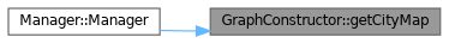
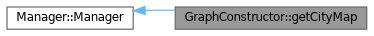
  digraph {
    rankdir=RL
    node [fontname=Helvetica fontsize=10 shape=box style=filled]
    n1 [color=gray40 fillcolor=grey60 fontcolor=black height=0.2 label="GraphConstructor::getCityMap" width=0.4]
    n2 [color=grey40 fillcolor=white height=0.2 label="Manager::Manager" width=0.4]
-   n1 -> n2 [color=steelblue1 dir=back fontname=Helvetica fontsize=10 labelfontname=Helvetica labelfontsize=10 style=solid]
+   n2 -> n1 [color=steelblue1 dir=back fontname=Helvetica fontsize=10 labelfontname=Helvetica labelfontsize=10 style=solid]
  }
